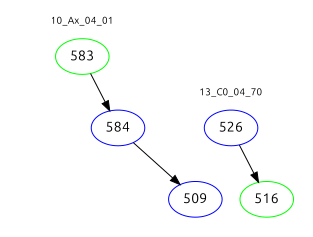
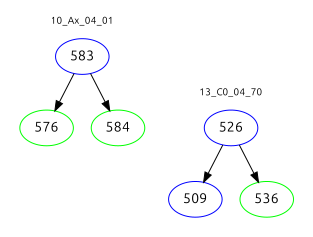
  digraph {
    fontname=Ubuntu
    node [color=blue fontname=Ubuntu]
    edge [color=black fontname=Ubuntu]
-   n1 [color=green label=583]
-   n3 [label=584]
+   n1 [label=583]
+   n2 [color=green label=576]
+   n3 [color=green label=584]
    n4 [label=526]
    n5 [label=509]
-   n6 [color=green label=516]
+   n6 [color=green label=536]
    subgraph cluster_1 {
      color=white
      fontsize=10
      label="10_Ax_04_01"
      n1
+     n2
      n3
    }
    subgraph cluster_2 {
      color=white
      fontsize=10
      label="13_C0_04_70"
      n4
      n5
      n6
    }
+   n1 -> n2
    n1 -> n3
-   n3 -> n5
+   n4 -> n5
    n4 -> n6
  }
